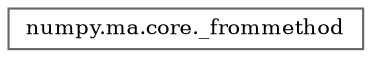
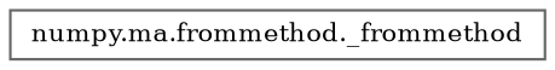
  digraph {
    rankdir=TB
    fontname="DejaVu Serif"
-   n1 [color=grey40 fillcolor=white fontname="DejaVu Serif" fontsize=10 height=0.2 label="numpy.ma.core._frommethod" shape=box style=filled width=0.4]
+   n1 [color=grey40 fillcolor=white fontname="DejaVu Serif" fontsize=10 height=0.2 label="numpy.ma.frommethod._frommethod" shape=box style=filled width=0.4]
  }
